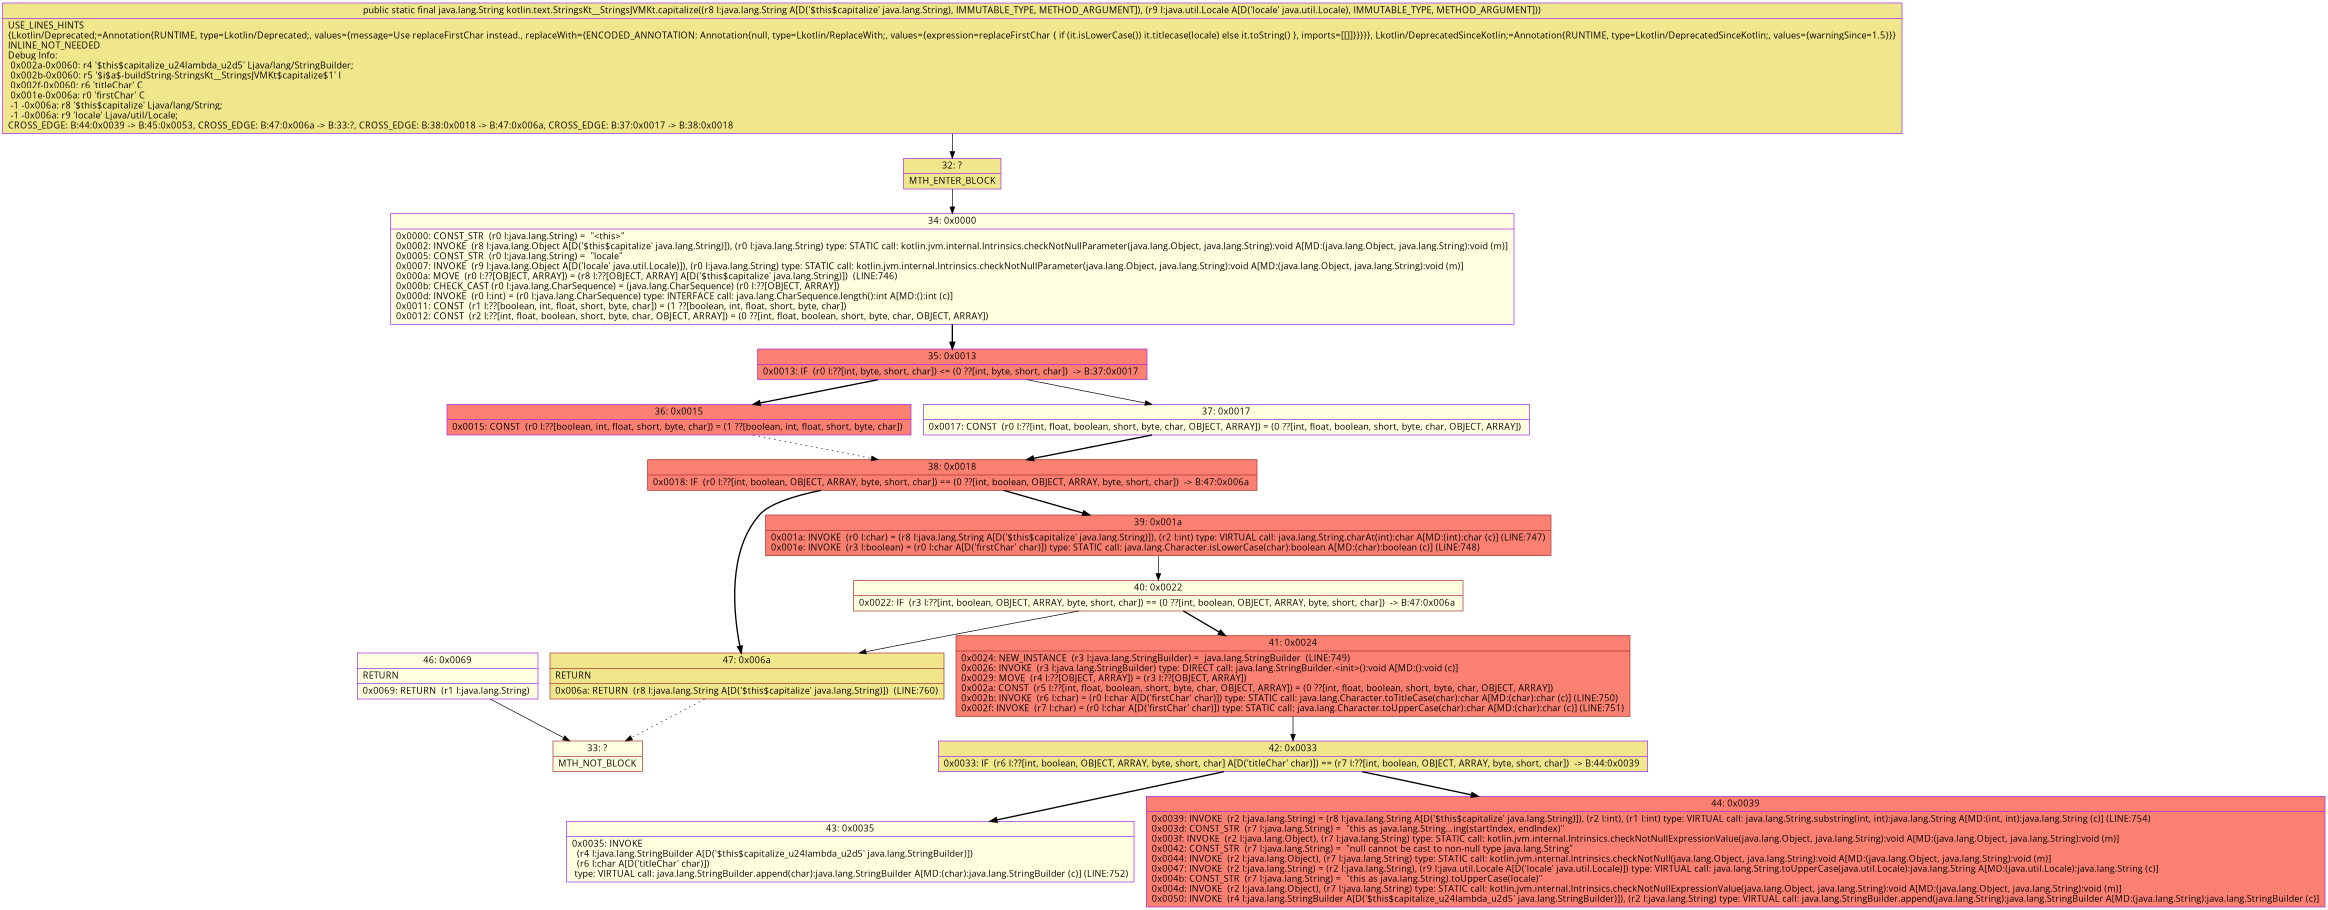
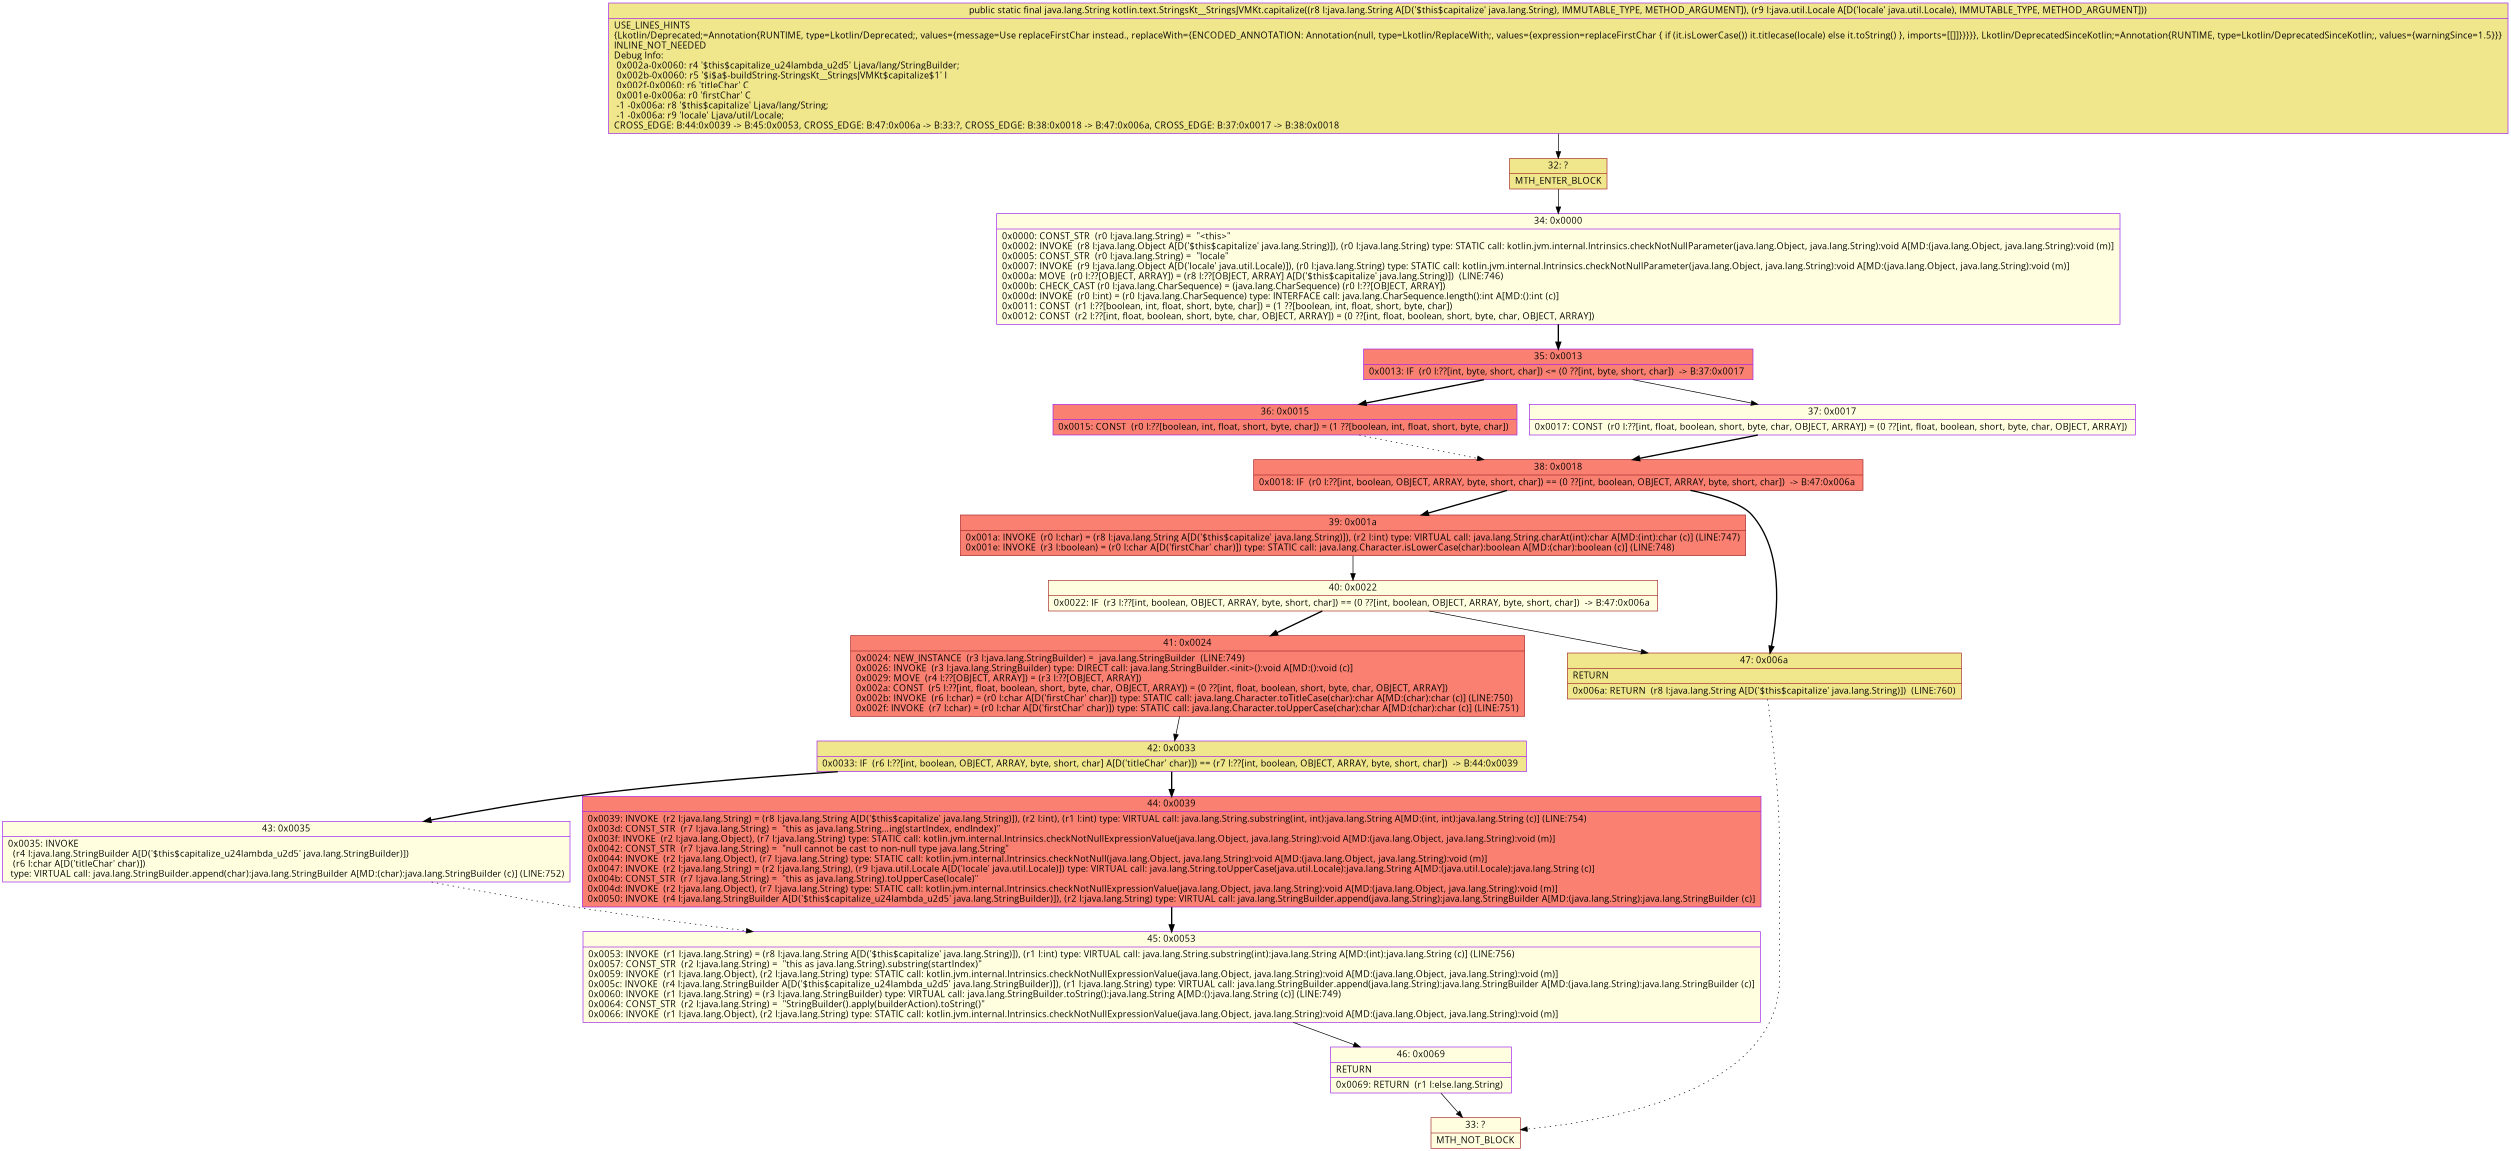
  digraph {
    fontname="Open Sans"
    node [color=purple fillcolor=lightyellow fontname="Open Sans" shape=record style=filled]
    edge [fontname="Open Sans" style=bold]
-   n1 [fillcolor=khaki label="{32\:\ ?|MTH_ENTER_BLOCK\l}"]
+   n1 [color=brown fillcolor=khaki label="{32\:\ ?|MTH_ENTER_BLOCK\l}"]
    n2 [label="{34\:\ 0x0000|0x0000: CONST_STR  (r0 I:java.lang.String) =  \"\<this\>\" \l0x0002: INVOKE  (r8 I:java.lang.Object A[D('$this$capitalize' java.lang.String)]), (r0 I:java.lang.String) type: STATIC call: kotlin.jvm.internal.Intrinsics.checkNotNullParameter(java.lang.Object, java.lang.String):void A[MD:(java.lang.Object, java.lang.String):void (m)]\l0x0005: CONST_STR  (r0 I:java.lang.String) =  \"locale\" \l0x0007: INVOKE  (r9 I:java.lang.Object A[D('locale' java.util.Locale)]), (r0 I:java.lang.String) type: STATIC call: kotlin.jvm.internal.Intrinsics.checkNotNullParameter(java.lang.Object, java.lang.String):void A[MD:(java.lang.Object, java.lang.String):void (m)]\l0x000a: MOVE  (r0 I:??[OBJECT, ARRAY]) = (r8 I:??[OBJECT, ARRAY] A[D('$this$capitalize' java.lang.String)])  (LINE:746)\l0x000b: CHECK_CAST (r0 I:java.lang.CharSequence) = (java.lang.CharSequence) (r0 I:??[OBJECT, ARRAY]) \l0x000d: INVOKE  (r0 I:int) = (r0 I:java.lang.CharSequence) type: INTERFACE call: java.lang.CharSequence.length():int A[MD:():int (c)]\l0x0011: CONST  (r1 I:??[boolean, int, float, short, byte, char]) = (1 ??[boolean, int, float, short, byte, char]) \l0x0012: CONST  (r2 I:??[int, float, boolean, short, byte, char, OBJECT, ARRAY]) = (0 ??[int, float, boolean, short, byte, char, OBJECT, ARRAY]) \l}"]
    n3 [fillcolor=salmon label="{35\:\ 0x0013|0x0013: IF  (r0 I:??[int, byte, short, char]) \<= (0 ??[int, byte, short, char])  \-\> B:37:0x0017 \l}"]
    n4 [fillcolor=salmon label="{36\:\ 0x0015|0x0015: CONST  (r0 I:??[boolean, int, float, short, byte, char]) = (1 ??[boolean, int, float, short, byte, char]) \l}"]
    n5 [label="{37\:\ 0x0017|0x0017: CONST  (r0 I:??[int, float, boolean, short, byte, char, OBJECT, ARRAY]) = (0 ??[int, float, boolean, short, byte, char, OBJECT, ARRAY]) \l}"]
    n6 [color=brown fillcolor=salmon label="{38\:\ 0x0018|0x0018: IF  (r0 I:??[int, boolean, OBJECT, ARRAY, byte, short, char]) == (0 ??[int, boolean, OBJECT, ARRAY, byte, short, char])  \-\> B:47:0x006a \l}"]
    n7 [color=brown fillcolor=salmon label="{39\:\ 0x001a|0x001a: INVOKE  (r0 I:char) = (r8 I:java.lang.String A[D('$this$capitalize' java.lang.String)]), (r2 I:int) type: VIRTUAL call: java.lang.String.charAt(int):char A[MD:(int):char (c)] (LINE:747)\l0x001e: INVOKE  (r3 I:boolean) = (r0 I:char A[D('firstChar' char)]) type: STATIC call: java.lang.Character.isLowerCase(char):boolean A[MD:(char):boolean (c)] (LINE:748)\l}"]
    n8 [color=brown fillcolor=khaki label="{47\:\ 0x006a|RETURN\l|0x006a: RETURN  (r8 I:java.lang.String A[D('$this$capitalize' java.lang.String)])  (LINE:760)\l}"]
    n9 [color=brown label="{40\:\ 0x0022|0x0022: IF  (r3 I:??[int, boolean, OBJECT, ARRAY, byte, short, char]) == (0 ??[int, boolean, OBJECT, ARRAY, byte, short, char])  \-\> B:47:0x006a \l}"]
    n10 [color=brown label="{33\:\ ?|MTH_NOT_BLOCK\l}"]
    n11 [color=brown fillcolor=salmon label="{41\:\ 0x0024|0x0024: NEW_INSTANCE  (r3 I:java.lang.StringBuilder) =  java.lang.StringBuilder  (LINE:749)\l0x0026: INVOKE  (r3 I:java.lang.StringBuilder) type: DIRECT call: java.lang.StringBuilder.\<init\>():void A[MD:():void (c)]\l0x0029: MOVE  (r4 I:??[OBJECT, ARRAY]) = (r3 I:??[OBJECT, ARRAY]) \l0x002a: CONST  (r5 I:??[int, float, boolean, short, byte, char, OBJECT, ARRAY]) = (0 ??[int, float, boolean, short, byte, char, OBJECT, ARRAY]) \l0x002b: INVOKE  (r6 I:char) = (r0 I:char A[D('firstChar' char)]) type: STATIC call: java.lang.Character.toTitleCase(char):char A[MD:(char):char (c)] (LINE:750)\l0x002f: INVOKE  (r7 I:char) = (r0 I:char A[D('firstChar' char)]) type: STATIC call: java.lang.Character.toUpperCase(char):char A[MD:(char):char (c)] (LINE:751)\l}"]
    n12 [fillcolor=khaki label="{42\:\ 0x0033|0x0033: IF  (r6 I:??[int, boolean, OBJECT, ARRAY, byte, short, char] A[D('titleChar' char)]) == (r7 I:??[int, boolean, OBJECT, ARRAY, byte, short, char])  \-\> B:44:0x0039 \l}"]
    n13 [label="{43\:\ 0x0035|0x0035: INVOKE  \l  (r4 I:java.lang.StringBuilder A[D('$this$capitalize_u24lambda_u2d5' java.lang.StringBuilder)])\l  (r6 I:char A[D('titleChar' char)])\l type: VIRTUAL call: java.lang.StringBuilder.append(char):java.lang.StringBuilder A[MD:(char):java.lang.StringBuilder (c)] (LINE:752)\l}"]
    n14 [fillcolor=salmon label="{44\:\ 0x0039|0x0039: INVOKE  (r2 I:java.lang.String) = (r8 I:java.lang.String A[D('$this$capitalize' java.lang.String)]), (r2 I:int), (r1 I:int) type: VIRTUAL call: java.lang.String.substring(int, int):java.lang.String A[MD:(int, int):java.lang.String (c)] (LINE:754)\l0x003d: CONST_STR  (r7 I:java.lang.String) =  \"this as java.lang.String…ing(startIndex, endIndex)\" \l0x003f: INVOKE  (r2 I:java.lang.Object), (r7 I:java.lang.String) type: STATIC call: kotlin.jvm.internal.Intrinsics.checkNotNullExpressionValue(java.lang.Object, java.lang.String):void A[MD:(java.lang.Object, java.lang.String):void (m)]\l0x0042: CONST_STR  (r7 I:java.lang.String) =  \"null cannot be cast to non\-null type java.lang.String\" \l0x0044: INVOKE  (r2 I:java.lang.Object), (r7 I:java.lang.String) type: STATIC call: kotlin.jvm.internal.Intrinsics.checkNotNull(java.lang.Object, java.lang.String):void A[MD:(java.lang.Object, java.lang.String):void (m)]\l0x0047: INVOKE  (r2 I:java.lang.String) = (r2 I:java.lang.String), (r9 I:java.util.Locale A[D('locale' java.util.Locale)]) type: VIRTUAL call: java.lang.String.toUpperCase(java.util.Locale):java.lang.String A[MD:(java.util.Locale):java.lang.String (c)]\l0x004b: CONST_STR  (r7 I:java.lang.String) =  \"this as java.lang.String).toUpperCase(locale)\" \l0x004d: INVOKE  (r2 I:java.lang.Object), (r7 I:java.lang.String) type: STATIC call: kotlin.jvm.internal.Intrinsics.checkNotNullExpressionValue(java.lang.Object, java.lang.String):void A[MD:(java.lang.Object, java.lang.String):void (m)]\l0x0050: INVOKE  (r4 I:java.lang.StringBuilder A[D('$this$capitalize_u24lambda_u2d5' java.lang.StringBuilder)]), (r2 I:java.lang.String) type: VIRTUAL call: java.lang.StringBuilder.append(java.lang.String):java.lang.StringBuilder A[MD:(java.lang.String):java.lang.StringBuilder (c)]\l}"]
-   n16 [label="{46\:\ 0x0069|RETURN\l|0x0069: RETURN  (r1 I:java.lang.String) \l}"]
+   n15 [label="{45\:\ 0x0053|0x0053: INVOKE  (r1 I:java.lang.String) = (r8 I:java.lang.String A[D('$this$capitalize' java.lang.String)]), (r1 I:int) type: VIRTUAL call: java.lang.String.substring(int):java.lang.String A[MD:(int):java.lang.String (c)] (LINE:756)\l0x0057: CONST_STR  (r2 I:java.lang.String) =  \"this as java.lang.String).substring(startIndex)\" \l0x0059: INVOKE  (r1 I:java.lang.Object), (r2 I:java.lang.String) type: STATIC call: kotlin.jvm.internal.Intrinsics.checkNotNullExpressionValue(java.lang.Object, java.lang.String):void A[MD:(java.lang.Object, java.lang.String):void (m)]\l0x005c: INVOKE  (r4 I:java.lang.StringBuilder A[D('$this$capitalize_u24lambda_u2d5' java.lang.StringBuilder)]), (r1 I:java.lang.String) type: VIRTUAL call: java.lang.StringBuilder.append(java.lang.String):java.lang.StringBuilder A[MD:(java.lang.String):java.lang.StringBuilder (c)]\l0x0060: INVOKE  (r1 I:java.lang.String) = (r3 I:java.lang.StringBuilder) type: VIRTUAL call: java.lang.StringBuilder.toString():java.lang.String A[MD:():java.lang.String (c)] (LINE:749)\l0x0064: CONST_STR  (r2 I:java.lang.String) =  \"StringBuilder().apply(builderAction).toString()\" \l0x0066: INVOKE  (r1 I:java.lang.Object), (r2 I:java.lang.String) type: STATIC call: kotlin.jvm.internal.Intrinsics.checkNotNullExpressionValue(java.lang.Object, java.lang.String):void A[MD:(java.lang.Object, java.lang.String):void (m)]\l}"]
+   n16 [label="{46\:\ 0x0069|RETURN\l|0x0069: RETURN  (r1 I:else.lang.String) \l}"]
    n17 [fillcolor=khaki label="{public static final java.lang.String kotlin.text.StringsKt__StringsJVMKt.capitalize((r8 I:java.lang.String A[D('$this$capitalize' java.lang.String), IMMUTABLE_TYPE, METHOD_ARGUMENT]), (r9 I:java.util.Locale A[D('locale' java.util.Locale), IMMUTABLE_TYPE, METHOD_ARGUMENT]))  | USE_LINES_HINTS\l\{Lkotlin\/Deprecated;=Annotation\{RUNTIME, type=Lkotlin\/Deprecated;, values=\{message=Use replaceFirstChar instead., replaceWith=\{ENCODED_ANNOTATION: Annotation\{null, type=Lkotlin\/ReplaceWith;, values=\{expression=replaceFirstChar \{ if (it.isLowerCase()) it.titlecase(locale) else it.toString() \}, imports=[[]]\}\}\}\}\}, Lkotlin\/DeprecatedSinceKotlin;=Annotation\{RUNTIME, type=Lkotlin\/DeprecatedSinceKotlin;, values=\{warningSince=1.5\}\}\}\lINLINE_NOT_NEEDED\lDebug Info:\l  0x002a\-0x0060: r4 '$this$capitalize_u24lambda_u2d5' Ljava\/lang\/StringBuilder;\l  0x002b\-0x0060: r5 '$i$a$\-buildString\-StringsKt__StringsJVMKt$capitalize$1' I\l  0x002f\-0x0060: r6 'titleChar' C\l  0x001e\-0x006a: r0 'firstChar' C\l  \-1 \-0x006a: r8 '$this$capitalize' Ljava\/lang\/String;\l  \-1 \-0x006a: r9 'locale' Ljava\/util\/Locale;\lCROSS_EDGE: B:44:0x0039 \-\> B:45:0x0053, CROSS_EDGE: B:47:0x006a \-\> B:33:?, CROSS_EDGE: B:38:0x0018 \-\> B:47:0x006a, CROSS_EDGE: B:37:0x0017 \-\> B:38:0x0018\l}"]
    n1 -> n2 [style=solid]
    n2 -> n3
    n3 -> n4
    n3 -> n5 [style=solid]
    n4 -> n6 [style=dotted]
    n5 -> n6
    n6 -> n7
    n6 -> n8
    n7 -> n9 [style=solid]
    n8 -> n10 [style=dotted]
    n9 -> n8 [style=solid]
    n9 -> n11
    n11 -> n12 [style=solid]
    n12 -> n13
    n12 -> n14
+   n13 -> n15 [style=dotted]
+   n14 -> n15
+   n15 -> n16 [style=solid]
    n16 -> n10 [style=solid]
    n17 -> n1 [style=solid]
  }
